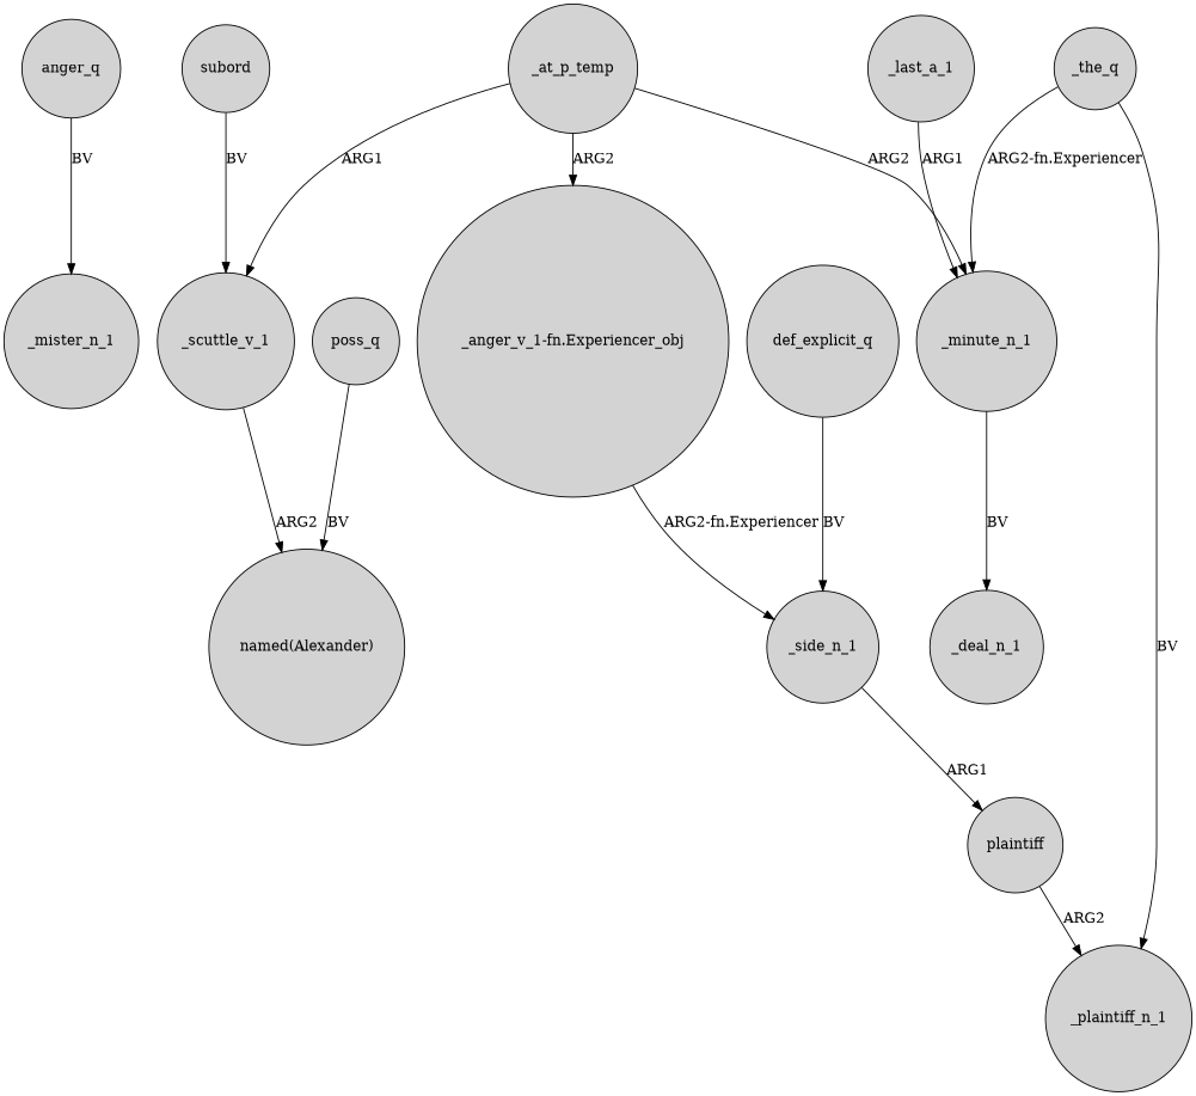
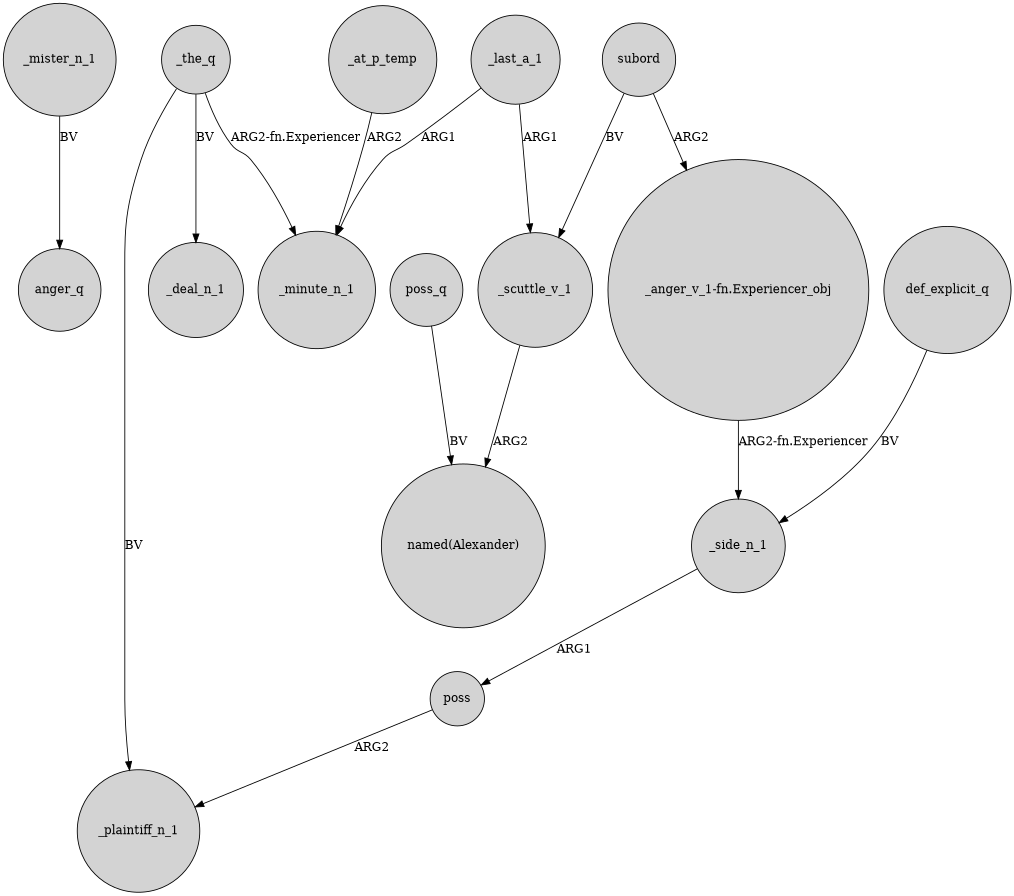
  digraph {
    node [shape=circle style=filled]
    n1 [label=anger_q]
    _mister_n_1
    _at_p_temp
    _scuttle_v_1
    _minute_n_1
    "named(Alexander)"
    subord
    "_anger_v_1-fn.Experiencer_obj"
    _side_n_1
    _last_a_1
    _the_q
    _deal_n_1
    _plaintiff_n_1
    n14 [label=poss_q]
-   poss [label=plaintiff]
+   poss
    def_explicit_q
-   n1 -> _mister_n_1 [label=BV]
-   _at_p_temp -> _scuttle_v_1 [label=ARG1]
+   _mister_n_1 -> n1 [label=BV]
+   _last_a_1 -> _scuttle_v_1 [label=ARG1]
    _at_p_temp -> _minute_n_1 [label=ARG2]
    _scuttle_v_1 -> "named(Alexander)" [label=ARG2]
    subord -> _scuttle_v_1 [label=BV]
-   _at_p_temp -> "_anger_v_1-fn.Experiencer_obj" [label=ARG2]
+   subord -> "_anger_v_1-fn.Experiencer_obj" [label=ARG2]
    "_anger_v_1-fn.Experiencer_obj" -> _side_n_1 [label="ARG2-fn.Experiencer"]
    _side_n_1 -> poss [label=ARG1]
    _last_a_1 -> _minute_n_1 [label=ARG1]
    _the_q -> _minute_n_1 [label="ARG2-fn.Experiencer"]
-   _minute_n_1 -> _deal_n_1 [label=BV]
+   _the_q -> _deal_n_1 [label=BV]
    _the_q -> _plaintiff_n_1 [label=BV]
    n14 -> "named(Alexander)" [label=BV]
    poss -> _plaintiff_n_1 [label=ARG2]
    def_explicit_q -> _side_n_1 [label=BV]
  }
